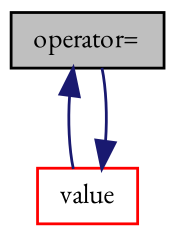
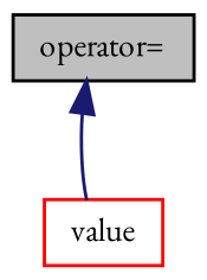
  digraph {
    rankdir=TB
    fontname="EB Garamond"
    node [fontname="EB Garamond" fontsize=10 shape=record]
    edge [color=midnightblue dir=back fontname="EB Garamond" fontsize=10 labelfontname=Helvetica labelfontsize=10 style=solid]
    n1 [color=black fillcolor=grey75 fontcolor=black height=0.2 label="operator=" style=filled width=0.4]
    n2 [color=red height=0.2 label=value width=0.4]
    n1 -> n2
-   n2 -> n1
  }
